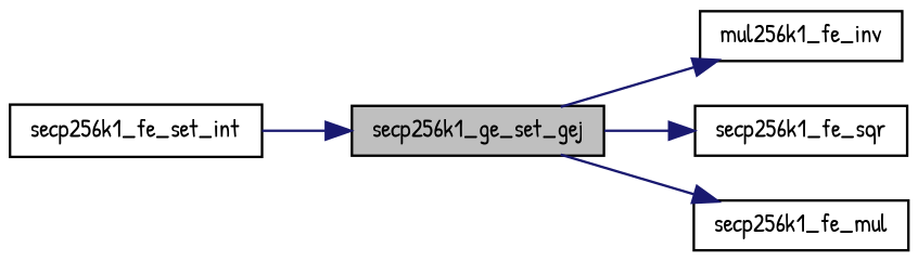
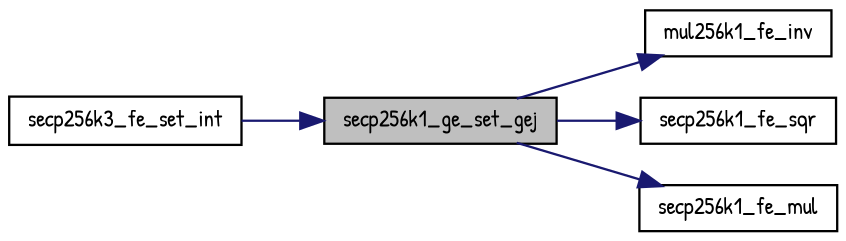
  digraph {
    fontname="Patrick Hand"
    rankdir=LR
    node [color=black fillcolor=white fontname="Patrick Hand" fontsize=10 shape=record style=filled]
    edge [color=midnightblue fontname="Patrick Hand" fontsize=10 labelfontname=Helvetica labelfontsize=10 style=solid]
    n1 [fillcolor=grey75 fontcolor=black height=0.2 label=secp256k1_ge_set_gej width=0.4]
    n2 [height=0.2 label=mul256k1_fe_inv width=0.4]
    n3 [height=0.2 label=secp256k1_fe_sqr width=0.4]
    n4 [height=0.2 label=secp256k1_fe_mul width=0.4]
-   n5 [height=0.2 label=secp256k1_fe_set_int width=0.4]
+   n5 [height=0.2 label=secp256k3_fe_set_int width=0.4]
    n1 -> n2
    n1 -> n3
    n1 -> n4
    n5 -> n1
  }
